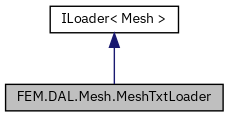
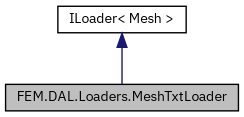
  digraph {
    fontname="IBM Plex Sans"
    node [color=black fontname="IBM Plex Sans" fontsize=10 shape=record style=filled]
-   n1 [fillcolor=grey75 fontcolor=black height=0.2 label="FEM.DAL.Mesh.MeshTxtLoader" width=0.4]
+   n1 [fillcolor=grey75 fontcolor=black height=0.2 label="FEM.DAL.Loaders.MeshTxtLoader" width=0.4]
    n2 [fillcolor=white height=0.2 label="ILoader\< Mesh \>" width=0.4]
    n2 -> n1 [color=midnightblue dir=back fontname="IBM Plex Sans" fontsize=10 labelfontname=Helvetica labelfontsize=10 style=solid]
  }
